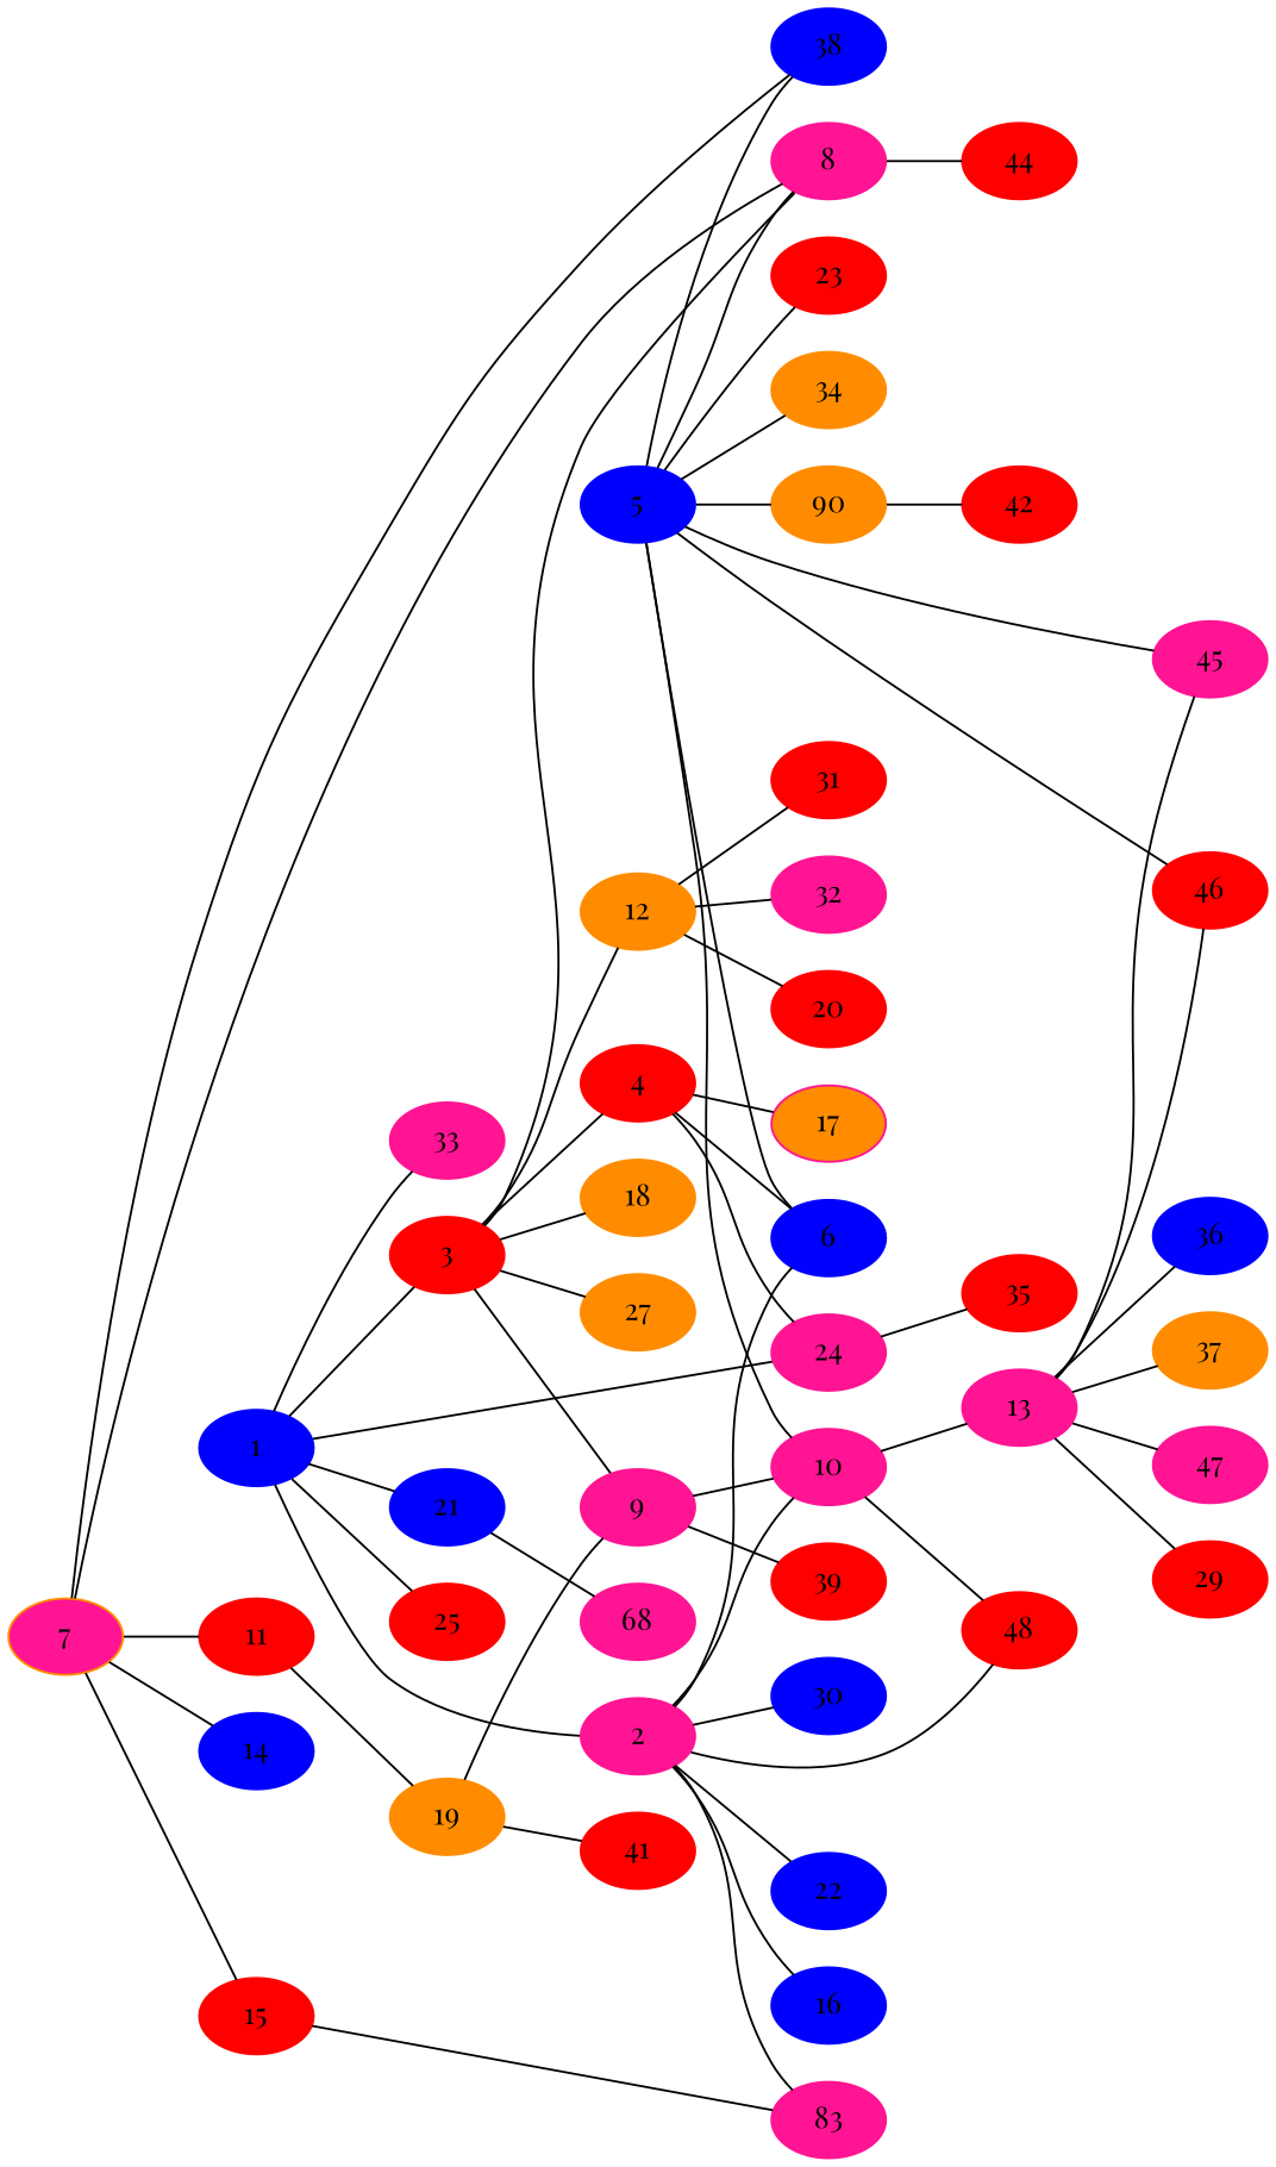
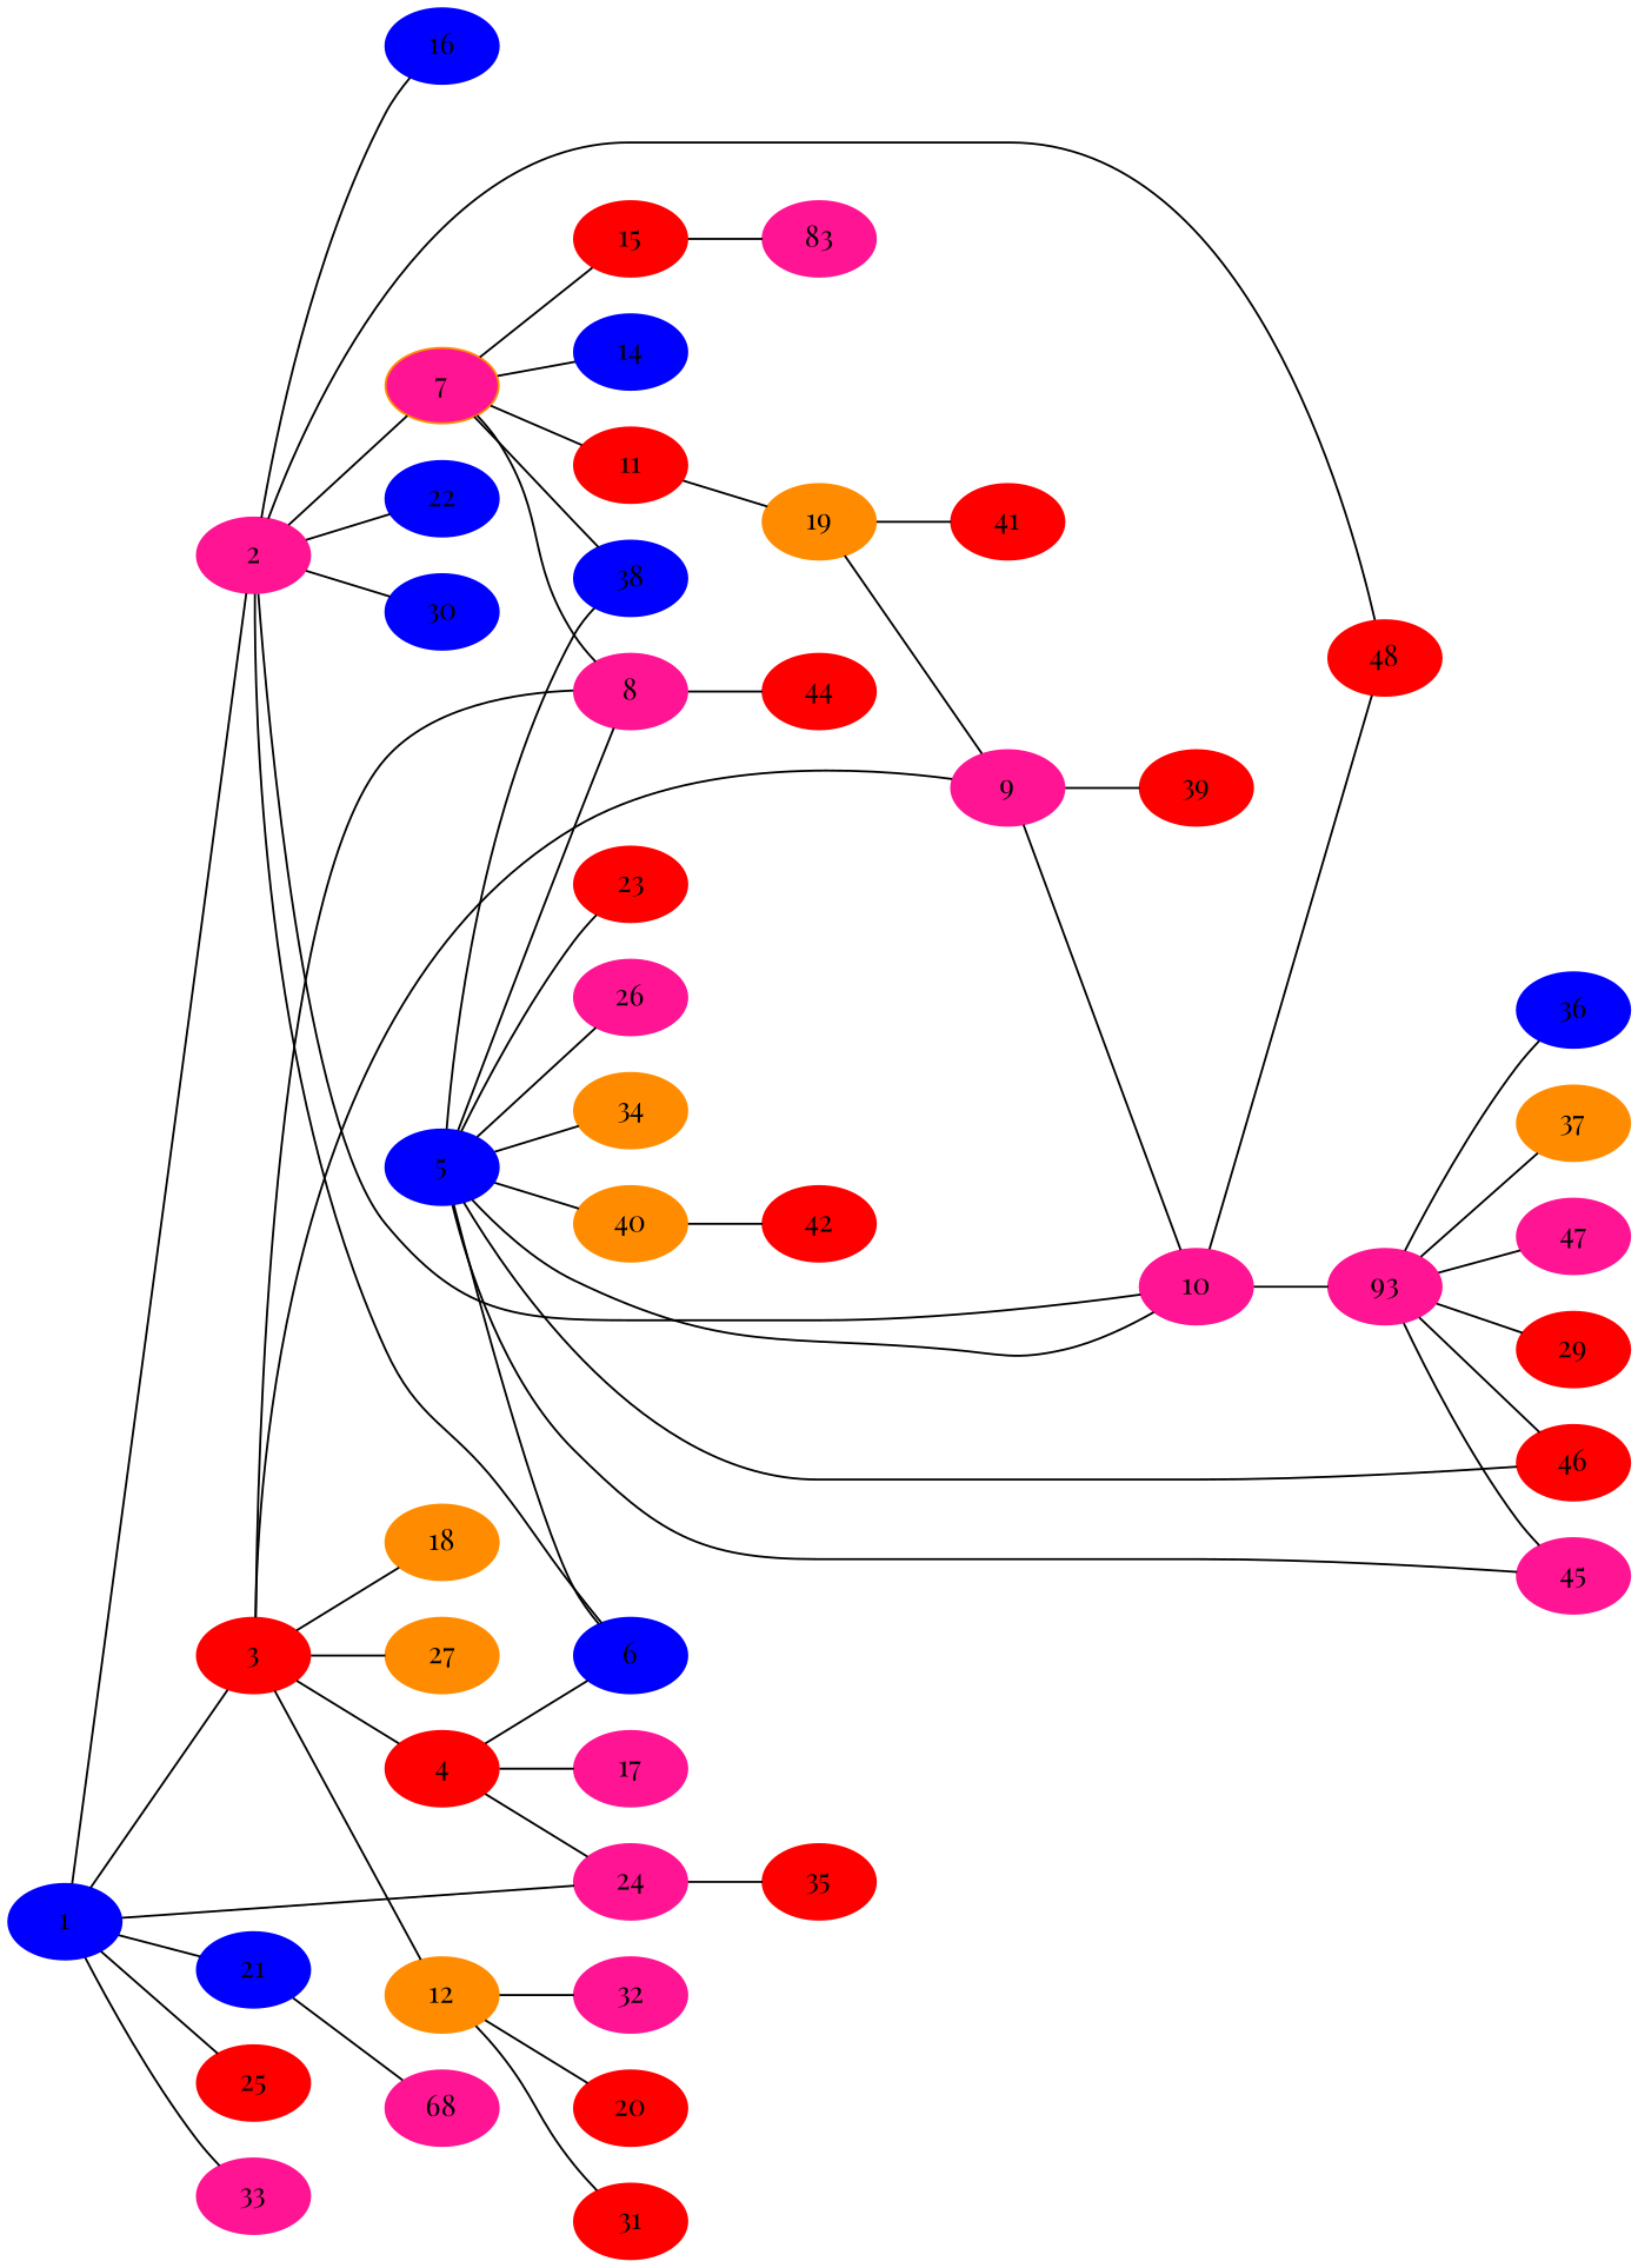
  graph {
    fontname="Playfair Display"
    rankdir=LR
    node [color=red fontname="Playfair Display" style=filled]
    edge [fontname="Playfair Display"]
    1 [color=blue]
    2 [color=deeppink]
    3
    21 [color=blue]
    24 [color=deeppink]
    25
    33 [color=deeppink]
    6 [color=blue]
    7 [color=darkorange fillcolor=deeppink]
    10 [color=deeppink]
    16 [color=blue]
    22 [color=blue]
    30 [color=blue]
    48
    4
    8 [color=deeppink]
    9 [color=deeppink]
    12 [color=darkorange]
    18 [color=darkorange]
    27 [color=darkorange]
    n21 [color=deeppink label=68]
    35
    38 [color=blue]
    11
    14 [color=blue]
    15
-   13 [color=deeppink]
-   17 [color=deeppink fillcolor=darkorange]
+   13 [color=deeppink label=93]
+   17 [color=deeppink]
    44
    39
    20
    31
    32 [color=deeppink]
    5 [color=blue]
    23
+   26 [color=deeppink]
    34 [color=darkorange]
-   40 [color=darkorange label=90]
+   40 [color=darkorange]
    45 [color=deeppink]
    46
    42
    19 [color=darkorange]
    n43 [color=deeppink label=83]
    29
    36 [color=blue]
    37 [color=darkorange]
    47 [color=deeppink]
    41
    1 -- 2
    1 -- 3
    1 -- 21
    1 -- 24
    1 -- 25
    1 -- 33
    2 -- 6
-   2 -- n43
+   2 -- 7
    2 -- 10
    2 -- 16
    2 -- 22
    2 -- 30
    2 -- 48
    3 -- 4
    3 -- 8
    3 -- 9
    3 -- 12
    3 -- 18
    3 -- 27
    21 -- n21
    24 -- 35
    7 -- 8
    7 -- 38
    7 -- 11
    7 -- 14
    7 -- 15
    10 -- 48
    10 -- 13
    4 -- 24
    4 -- 6
    4 -- 17
    8 -- 44
    9 -- 10
    9 -- 39
    12 -- 20
    12 -- 31
    12 -- 32
    11 -- 19
    15 -- n43
    13 -- 45
    13 -- 46
    13 -- 29
    13 -- 36
    13 -- 37
    13 -- 47
    5 -- 6
    5 -- 10
    5 -- 8
    5 -- 38
    5 -- 23
+   5 -- 26
    5 -- 34
    5 -- 40
    5 -- 45
    5 -- 46
    40 -- 42
    19 -- 9
    19 -- 41
  }
